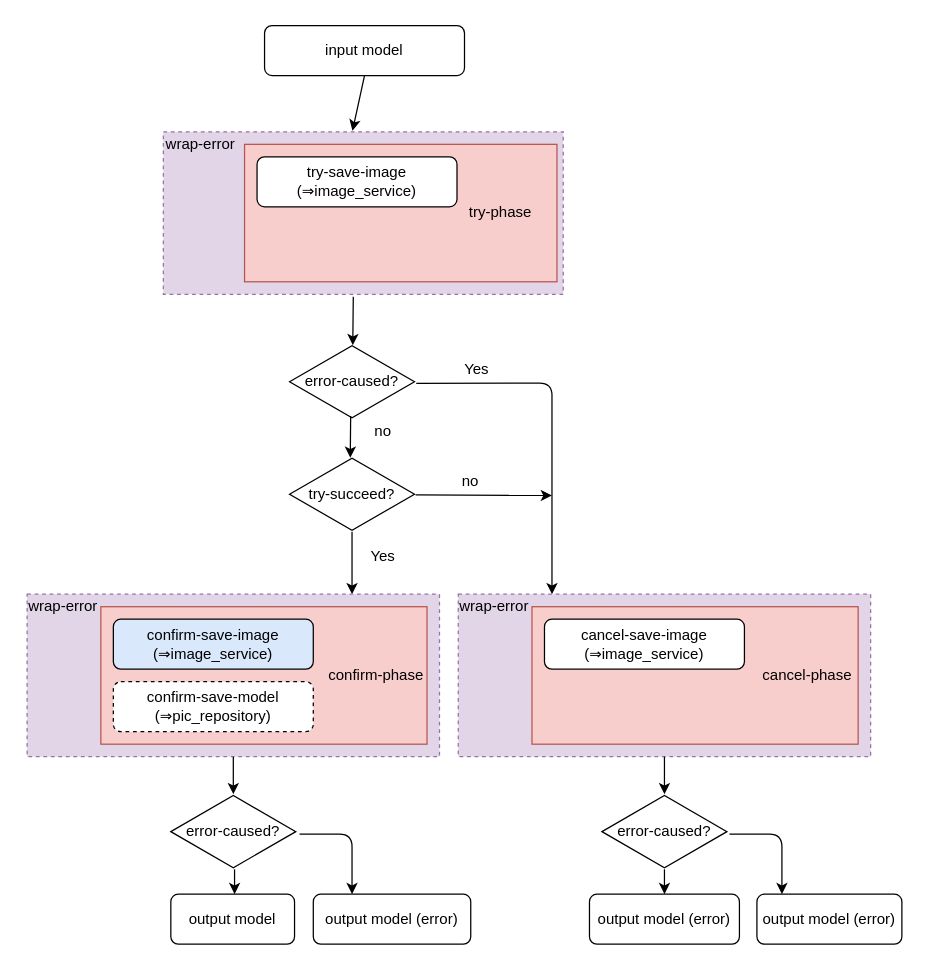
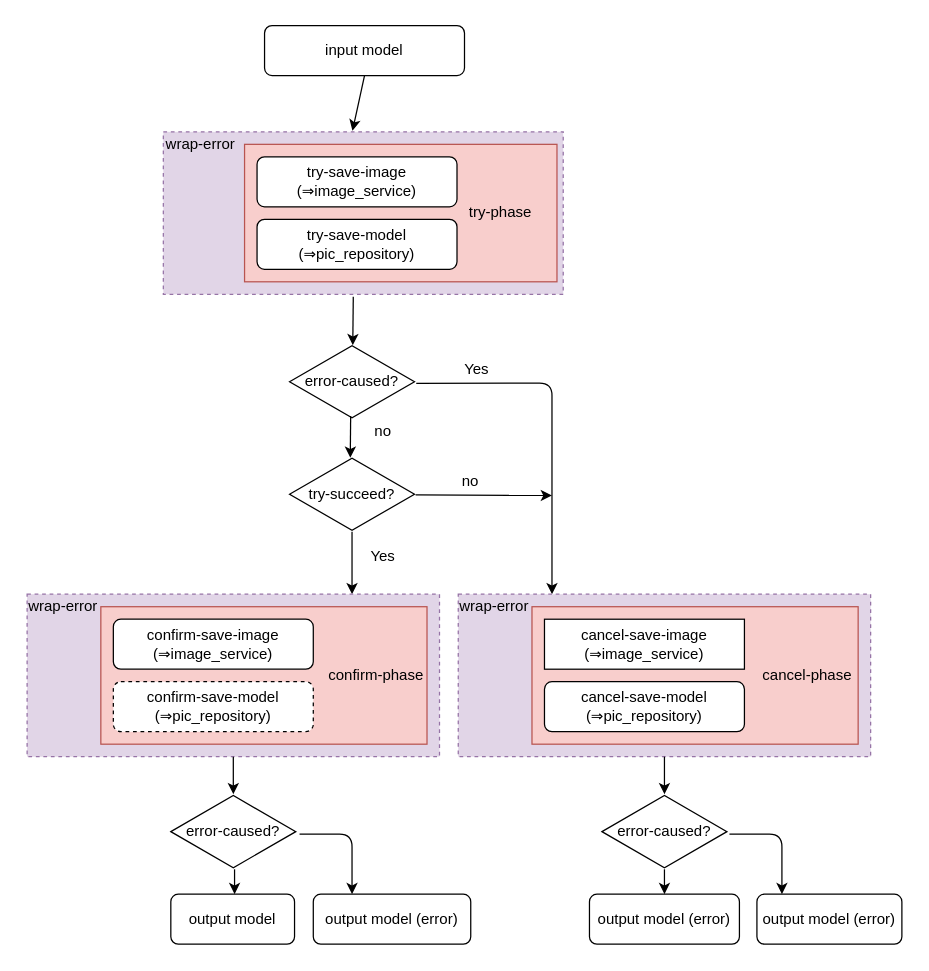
  <mxCell id="0" />
  <mxCell id="1" parent="0" />
  <mxCell id="2" value="" style="rounded=0;whiteSpace=wrap;html=1;dashed=1;fillColor=#e1d5e7;strokeColor=#9673a6;" vertex="1" parent="1"><mxGeometry x="130" y="105" width="320" height="130" as="geometry" /></mxCell>
  <mxCell id="3" value="" style="rounded=0;whiteSpace=wrap;html=1;fillColor=#f8cecc;strokeColor=#b85450;" vertex="1" parent="1"><mxGeometry x="195" y="115" width="250" height="110" as="geometry" /></mxCell>
  <mxCell id="4" value="input model" style="rounded=1;whiteSpace=wrap;html=1;" vertex="1" parent="1"><mxGeometry x="211" y="20" width="160" height="40" as="geometry" /></mxCell>
  <mxCell id="5" value="try-save-image&lt;br&gt;(⇒image_service)" style="rounded=1;whiteSpace=wrap;html=1;" vertex="1" parent="1"><mxGeometry x="205" y="125" width="160" height="40" as="geometry" /></mxCell>
+ <mxCell id="6" value="try-save-model&lt;br&gt;(⇒pic_repository)" style="rounded=1;whiteSpace=wrap;html=1;" vertex="1" parent="1"><mxGeometry x="205" y="175" width="160" height="40" as="geometry" /></mxCell>
  <mxCell id="7" value="try-phase" style="text;html=1;strokeColor=none;fillColor=none;align=center;verticalAlign=middle;whiteSpace=wrap;rounded=0;" vertex="1" parent="1"><mxGeometry x="365" y="160" width="70" height="20" as="geometry" /></mxCell>
  <mxCell id="8" value="wrap-error" style="text;html=1;strokeColor=none;fillColor=none;align=center;verticalAlign=middle;whiteSpace=wrap;rounded=0;dashed=1;" vertex="1" parent="1"><mxGeometry x="130" y="105" width="60" height="20" as="geometry" /></mxCell>
  <mxCell id="9" value="error-caused?" style="html=1;whiteSpace=wrap;aspect=fixed;shape=isoRectangle;" vertex="1" parent="1"><mxGeometry x="231" y="275" width="100" height="60" as="geometry" /></mxCell>
  <mxCell id="10" value="try-succeed?" style="html=1;whiteSpace=wrap;aspect=fixed;shape=isoRectangle;" vertex="1" parent="1"><mxGeometry x="231" y="365" width="100" height="60" as="geometry" /></mxCell>
  <mxCell id="11" value="" style="endArrow=classic;html=1;entryX=0.486;entryY=0.013;entryDx=0;entryDy=0;entryPerimeter=0;exitX=0.489;exitY=0.958;exitDx=0;exitDy=0;exitPerimeter=0;" edge="1" parent="1" source="9" target="10"><mxGeometry width="50" height="50" relative="1" as="geometry"><mxPoint x="284" y="336" as="sourcePoint" /><mxPoint x="284" y="366" as="targetPoint" /></mxGeometry></mxCell>
  <mxCell id="12" value="no" style="text;html=1;strokeColor=none;fillColor=none;align=center;verticalAlign=middle;whiteSpace=wrap;rounded=0;" vertex="1" parent="1"><mxGeometry x="281" y="335" width="50" height="20" as="geometry" /></mxCell>
  <mxCell id="13" value="" style="endArrow=classic;html=1;entryX=0.506;entryY=0.012;entryDx=0;entryDy=0;entryPerimeter=0;" edge="1" parent="1" target="9"><mxGeometry width="50" height="50" relative="1" as="geometry"><mxPoint x="282" y="237" as="sourcePoint" /><mxPoint x="381" y="265" as="targetPoint" /></mxGeometry></mxCell>
  <mxCell id="14" value="" style="endArrow=classic;html=1;exitX=0.5;exitY=1;exitDx=0;exitDy=0;entryX=0.473;entryY=-0.006;entryDx=0;entryDy=0;entryPerimeter=0;" edge="1" parent="1" source="4" target="2"><mxGeometry width="50" height="50" relative="1" as="geometry"><mxPoint x="331" y="315" as="sourcePoint" /><mxPoint x="282" y="96" as="targetPoint" /></mxGeometry></mxCell>
  <mxCell id="15" value="" style="endArrow=classic;html=1;exitX=1.014;exitY=0.522;exitDx=0;exitDy=0;exitPerimeter=0;" edge="1" parent="1" source="9"><mxGeometry width="50" height="50" relative="1" as="geometry"><mxPoint x="221" y="475" as="sourcePoint" /><mxPoint x="441" y="475" as="targetPoint" /><Array as="points"><mxPoint x="441" y="306" /></Array></mxGeometry></mxCell>
  <mxCell id="16" value="" style="endArrow=classic;html=1;exitX=1.009;exitY=0.51;exitDx=0;exitDy=0;exitPerimeter=0;" edge="1" parent="1" source="10"><mxGeometry width="50" height="50" relative="1" as="geometry"><mxPoint x="291" y="415" as="sourcePoint" /><mxPoint x="441" y="396" as="targetPoint" /></mxGeometry></mxCell>
  <mxCell id="17" value="Yes" style="text;html=1;strokeColor=none;fillColor=none;align=center;verticalAlign=middle;whiteSpace=wrap;rounded=0;" vertex="1" parent="1"><mxGeometry x="361" y="285" width="40" height="20" as="geometry" /></mxCell>
  <mxCell id="18" value="no" style="text;html=1;strokeColor=none;fillColor=none;align=center;verticalAlign=middle;whiteSpace=wrap;rounded=0;" vertex="1" parent="1"><mxGeometry x="351" y="375" width="50" height="20" as="geometry" /></mxCell>
  <mxCell id="19" value="" style="endArrow=classic;html=1;" edge="1" parent="1"><mxGeometry width="50" height="50" relative="1" as="geometry"><mxPoint x="281" y="425" as="sourcePoint" /><mxPoint x="281" y="475" as="targetPoint" /></mxGeometry></mxCell>
  <mxCell id="20" value="" style="rounded=0;whiteSpace=wrap;html=1;dashed=1;fillColor=#e1d5e7;strokeColor=#9673a6;" vertex="1" parent="1"><mxGeometry x="21" y="475" width="330" height="130" as="geometry" /></mxCell>
  <mxCell id="21" value="" style="rounded=0;whiteSpace=wrap;html=1;fillColor=#f8cecc;strokeColor=#b85450;" vertex="1" parent="1"><mxGeometry x="80" y="485" width="261" height="110" as="geometry" /></mxCell>
- <mxCell id="22" value="confirm-save-image&lt;br&gt;(⇒image_service)" style="rounded=1;whiteSpace=wrap;html=1;fillColor=#dae8fc;" vertex="1" parent="1"><mxGeometry x="90" y="495" width="160" height="40" as="geometry" /></mxCell>
+ <mxCell id="22" value="confirm-save-image&lt;br&gt;(⇒image_service)" style="rounded=1;whiteSpace=wrap;html=1;" vertex="1" parent="1"><mxGeometry x="90" y="495" width="160" height="40" as="geometry" /></mxCell>
  <mxCell id="23" value="confirm-save-model&lt;br&gt;(⇒pic_repository)" style="rounded=1;whiteSpace=wrap;html=1;dashed=1;" vertex="1" parent="1"><mxGeometry x="90" y="545" width="160" height="40" as="geometry" /></mxCell>
  <mxCell id="24" value="confirm-phase" style="text;html=1;strokeColor=none;fillColor=none;align=center;verticalAlign=middle;whiteSpace=wrap;rounded=0;" vertex="1" parent="1"><mxGeometry x="260" y="530" width="81" height="20" as="geometry" /></mxCell>
  <mxCell id="25" value="wrap-error" style="text;html=1;strokeColor=none;fillColor=none;align=center;verticalAlign=middle;whiteSpace=wrap;rounded=0;dashed=1;" vertex="1" parent="1"><mxGeometry x="20" y="475" width="60" height="20" as="geometry" /></mxCell>
  <mxCell id="26" value="" style="rounded=0;whiteSpace=wrap;html=1;dashed=1;fillColor=#e1d5e7;strokeColor=#9673a6;" vertex="1" parent="1"><mxGeometry x="366" y="475" width="330" height="130" as="geometry" /></mxCell>
  <mxCell id="27" value="" style="rounded=0;whiteSpace=wrap;html=1;fillColor=#f8cecc;strokeColor=#b85450;" vertex="1" parent="1"><mxGeometry x="425" y="485" width="261" height="110" as="geometry" /></mxCell>
- <mxCell id="28" value="cancel-save-image&lt;br&gt;(⇒image_service)" style="rounded=1;whiteSpace=wrap;html=1;" vertex="1" parent="1"><mxGeometry x="435" y="495" width="160" height="40" as="geometry" /></mxCell>
+ <mxCell id="28" value="cancel-save-image&lt;br&gt;(⇒image_service)" style="whiteSpace=wrap;html=1;rounded=0;" vertex="1" parent="1"><mxGeometry x="435" y="495" width="160" height="40" as="geometry" /></mxCell>
+ <mxCell id="29" value="cancel-save-model&lt;br&gt;(⇒pic_repository)" style="rounded=1;whiteSpace=wrap;html=1;" vertex="1" parent="1"><mxGeometry x="435" y="545" width="160" height="40" as="geometry" /></mxCell>
  <mxCell id="30" value="cancel-phase" style="text;html=1;strokeColor=none;fillColor=none;align=center;verticalAlign=middle;whiteSpace=wrap;rounded=0;" vertex="1" parent="1"><mxGeometry x="605" y="530" width="81" height="20" as="geometry" /></mxCell>
  <mxCell id="31" value="wrap-error" style="text;html=1;strokeColor=none;fillColor=none;align=center;verticalAlign=middle;whiteSpace=wrap;rounded=0;dashed=1;" vertex="1" parent="1"><mxGeometry x="365" y="475" width="60" height="20" as="geometry" /></mxCell>
  <mxCell id="32" value="Yes" style="text;html=1;strokeColor=none;fillColor=none;align=center;verticalAlign=middle;whiteSpace=wrap;rounded=0;" vertex="1" parent="1"><mxGeometry x="286" y="435" width="40" height="20" as="geometry" /></mxCell>
  <mxCell id="33" value="error-caused?" style="html=1;whiteSpace=wrap;aspect=fixed;shape=isoRectangle;" vertex="1" parent="1"><mxGeometry x="136" y="635" width="100" height="60" as="geometry" /></mxCell>
  <mxCell id="34" value="error-caused?" style="html=1;whiteSpace=wrap;aspect=fixed;shape=isoRectangle;" vertex="1" parent="1"><mxGeometry x="481" y="635" width="100" height="60" as="geometry" /></mxCell>
  <mxCell id="35" value="" style="endArrow=classic;html=1;exitX=0.5;exitY=1;exitDx=0;exitDy=0;" edge="1" parent="1" source="20" target="33"><mxGeometry width="50" height="50" relative="1" as="geometry"><mxPoint x="361" y="675" as="sourcePoint" /><mxPoint x="411" y="625" as="targetPoint" /></mxGeometry></mxCell>
  <mxCell id="36" value="" style="endArrow=classic;html=1;exitX=0.5;exitY=1;exitDx=0;exitDy=0;" edge="1" parent="1" source="26" target="34"><mxGeometry width="50" height="50" relative="1" as="geometry"><mxPoint x="361" y="675" as="sourcePoint" /><mxPoint x="411" y="625" as="targetPoint" /></mxGeometry></mxCell>
  <mxCell id="37" value="" style="endArrow=classic;html=1;" edge="1" parent="1"><mxGeometry width="50" height="50" relative="1" as="geometry"><mxPoint x="239" y="667" as="sourcePoint" /><mxPoint x="281" y="715" as="targetPoint" /><Array as="points"><mxPoint x="281" y="667" /></Array></mxGeometry></mxCell>
  <mxCell id="38" value="" style="endArrow=classic;html=1;exitX=0.51;exitY=1.002;exitDx=0;exitDy=0;exitPerimeter=0;" edge="1" parent="1" source="33"><mxGeometry width="50" height="50" relative="1" as="geometry"><mxPoint x="311" y="725" as="sourcePoint" /><mxPoint x="187" y="715" as="targetPoint" /></mxGeometry></mxCell>
  <mxCell id="39" value="output model" style="rounded=1;whiteSpace=wrap;html=1;" vertex="1" parent="1"><mxGeometry x="136" y="715" width="99" height="40" as="geometry" /></mxCell>
  <mxCell id="40" value="output model (error)" style="rounded=1;whiteSpace=wrap;html=1;" vertex="1" parent="1"><mxGeometry x="250" y="715" width="126" height="40" as="geometry" /></mxCell>
  <mxCell id="41" value="output model (error)" style="rounded=1;whiteSpace=wrap;html=1;" vertex="1" parent="1"><mxGeometry x="471" y="715" width="120" height="40" as="geometry" /></mxCell>
  <mxCell id="42" value="output model (error)" style="rounded=1;whiteSpace=wrap;html=1;" vertex="1" parent="1"><mxGeometry x="605" y="715" width="116" height="40" as="geometry" /></mxCell>
  <mxCell id="43" value="" style="endArrow=classic;html=1;" edge="1" parent="1"><mxGeometry width="50" height="50" relative="1" as="geometry"><mxPoint x="583" y="667" as="sourcePoint" /><mxPoint x="625" y="715" as="targetPoint" /><Array as="points"><mxPoint x="625" y="667" /></Array></mxGeometry></mxCell>
  <mxCell id="44" value="" style="endArrow=classic;html=1;exitX=0.51;exitY=1.002;exitDx=0;exitDy=0;exitPerimeter=0;" edge="1" parent="1"><mxGeometry width="50" height="50" relative="1" as="geometry"><mxPoint x="531" y="695.12" as="sourcePoint" /><mxPoint x="531" y="715" as="targetPoint" /></mxGeometry></mxCell>
